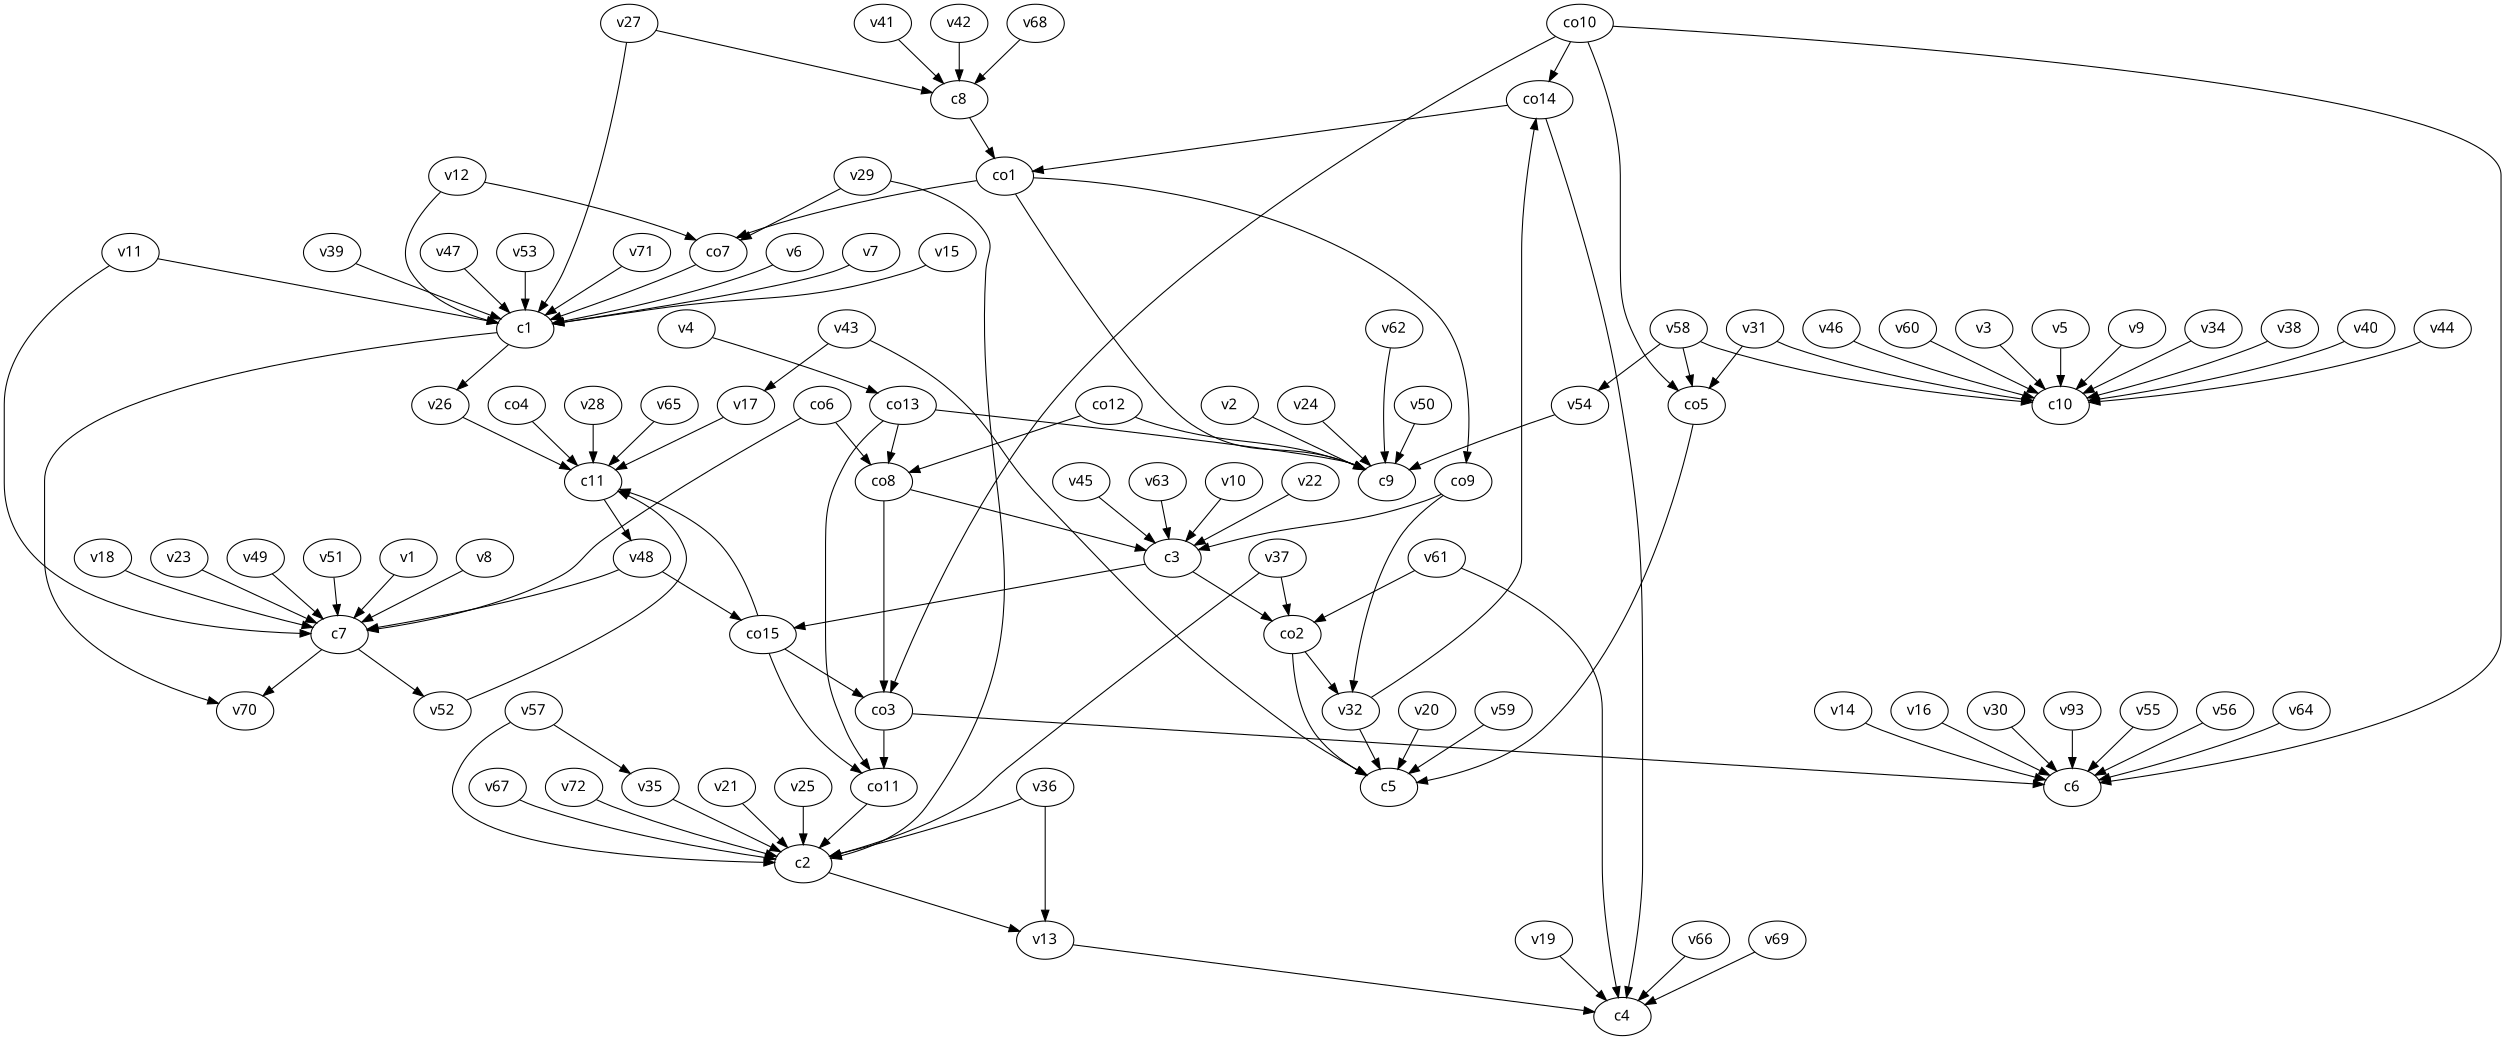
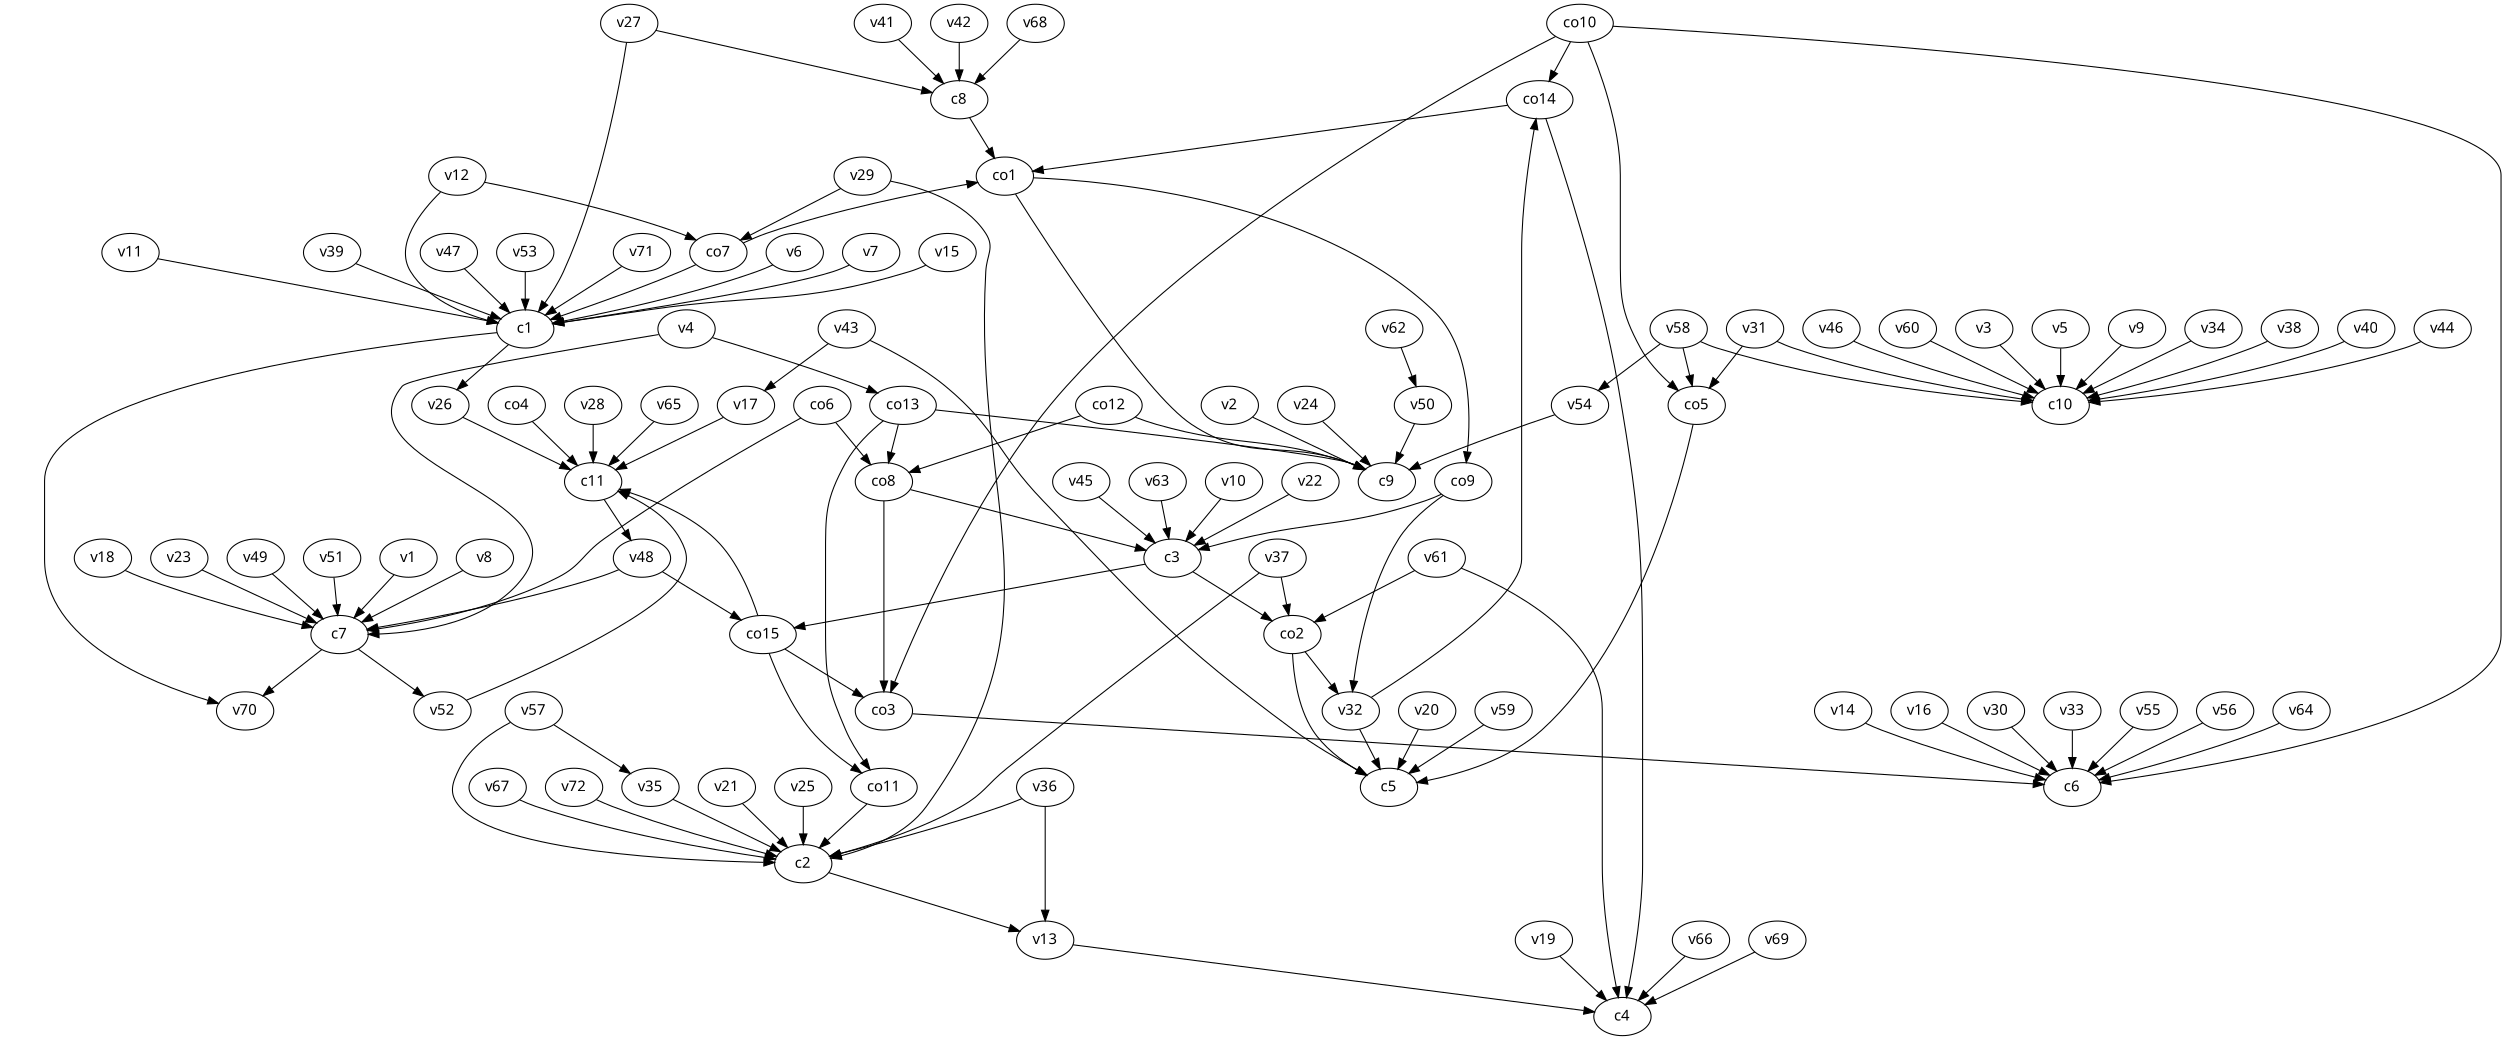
  strict digraph {
    fontname="Noto Sans"
    node [fontname="Noto Sans"]
    edge [fontname="Noto Sans" weight=1]
    c1
    v26
    v70
    c11
    c2
    v13
    c4
    c3
    co2
    co15
    c5
    v32
    co3
    co11
    c7
    v52
    c8
    co1
    c9
    co9
    v48
    v1
    v2
    v3
    c10
    v4
    co13
    co8
    v5
    v6
    v7
    v8
    v9
    v10
    v11
    v12
    co7
    v14
    c6
    v15
    v16
    v17
    v18
    v19
    v20
    v21
    v22
    v23
    v24
    v25
    v27
    v28
    v29
    v30
    v31
    co5
    co14
-   v33 [label=v93]
+   v33
    v34
    v35
    v36
    v37
    v38
    v39
    v40
    v41
    v42
    v43
    v44
    v45
    v46
    v47
    v49
    v50
    v51
    v53
    v54
    v55
    v56
    v57
    v58
    v59
    v60
    v61
    v62
    v63
    v64
    v65
    v66
    v67
    v68
    v69
    v71
    v72
    co4
    co6
    co10
    co12
    c1 -> v26
    c1 -> v70
    v26 -> c11
    c11 -> v48
    c2 -> v13
    v13 -> c4
    c3 -> co2
    c3 -> co15
    co2 -> c5
    co2 -> v32
    co15 -> c11
    co15 -> co3
    co15 -> co11
    v32 -> c5
    v32 -> co14
-   co3 -> co11
    co3 -> c6
    co11 -> c2
    c7 -> v70
    c7 -> v52
    v52 -> c11
    c8 -> co1
    co1 -> c9
    co1 -> co9
    co9 -> c3
    co9 -> v32
    v48 -> co15
    v48 -> c7
    v1 -> c7
    v2 -> c9
    v3 -> c10
-   v11 -> c7
+   v4 -> c7
    v4 -> co13
    co13 -> co11
    co13 -> c9
    co13 -> co8
    co8 -> c3
    co8 -> co3
    v5 -> c10
    v6 -> c1
    v7 -> c1
    v8 -> c7
    v9 -> c10
    v10 -> c3
    v11 -> c1
    v12 -> c1
    v12 -> co7
    co7 -> c1
-   co1 -> co7
+   co7 -> co1
    v14 -> c6
    v15 -> c1
    v16 -> c6
    v17 -> c11
    v18 -> c7
    v19 -> c4
    v20 -> c5
    v21 -> c2
    v22 -> c3
    v23 -> c7
    v24 -> c9
    v25 -> c2
    v27 -> c1
    v27 -> c8
    v28 -> c11
    v29 -> c2
    v29 -> co7
    v30 -> c6
    v31 -> c10
    v31 -> co5
    co5 -> c5
    co14 -> c4
    co14 -> co1
    v33 -> c6
    v34 -> c10
    v35 -> c2
    v36 -> c2
    v36 -> v13
    v37 -> c2
    v37 -> co2
    v38 -> c10
    v39 -> c1
    v40 -> c10
    v41 -> c8
    v42 -> c8
    v43 -> c5
    v43 -> v17
    v44 -> c10
    v45 -> c3
    v46 -> c10
    v47 -> c1
    v49 -> c7
    v50 -> c9
    v51 -> c7
    v53 -> c1
    v54 -> c9
    v55 -> c6
    v56 -> c6
    v57 -> c2
    v57 -> v35
    v58 -> c10
    v58 -> co5
    v58 -> v54
    v59 -> c5
    v60 -> c10
    v61 -> c4
    v61 -> co2
-   v62 -> c9
+   v62 -> v50
    v63 -> c3
    v64 -> c6
    v65 -> c11
    v66 -> c4
    v67 -> c2
    v68 -> c8
    v69 -> c4
    v71 -> c1
    v72 -> c2
    co4 -> c11
    co6 -> c7
    co6 -> co8
    co10 -> co3
    co10 -> c6
    co10 -> co5
    co10 -> co14
    co12 -> c9
    co12 -> co8
  }
